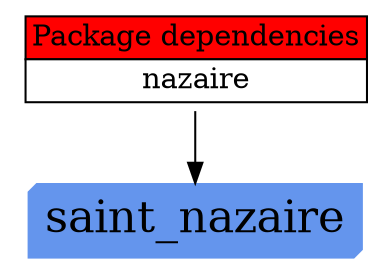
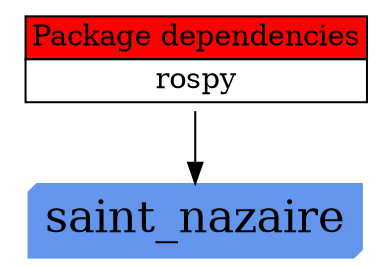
  digraph {
    nodesep=0.1
    saint_nazaire [color="#6495ED" fontsize=22 shape=box3d style=filled]
-   n2 [label=<<table BGCOLOR="#FFFFFF" BORDER="0" CELLBORDER="1" CELLSPACING="0">   <tr>     <td ALIGN="CENTER" BGCOLOR="#FF0000" COLSPAN="1">Package dependencies</td>   </tr>   <tr>     <td ALIGN="CENTER" BGCOLOR="#FFFFFF" COLSPAN="1">nazaire</td>   </tr> </table> > shape=plaintext]
+   n2 [label=<<table BGCOLOR="#FFFFFF" BORDER="0" CELLBORDER="1" CELLSPACING="0">   <tr>     <td ALIGN="CENTER" BGCOLOR="#FF0000" COLSPAN="1">Package dependencies</td>   </tr>   <tr>     <td ALIGN="CENTER" BGCOLOR="#FFFFFF" COLSPAN="1">rospy</td>   </tr> </table> > shape=plaintext]
    n2 -> saint_nazaire
  }
